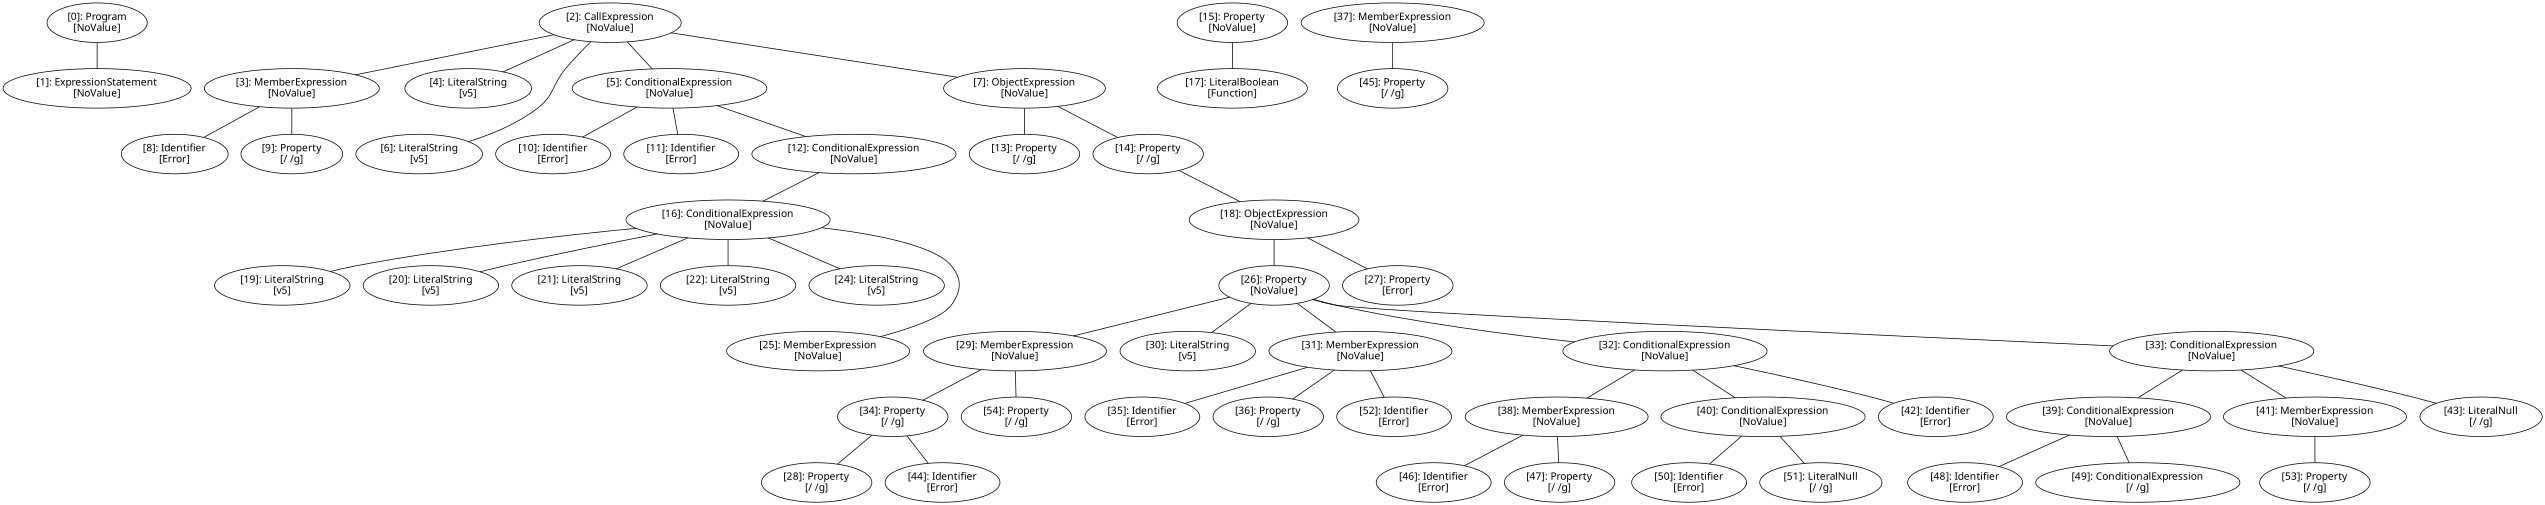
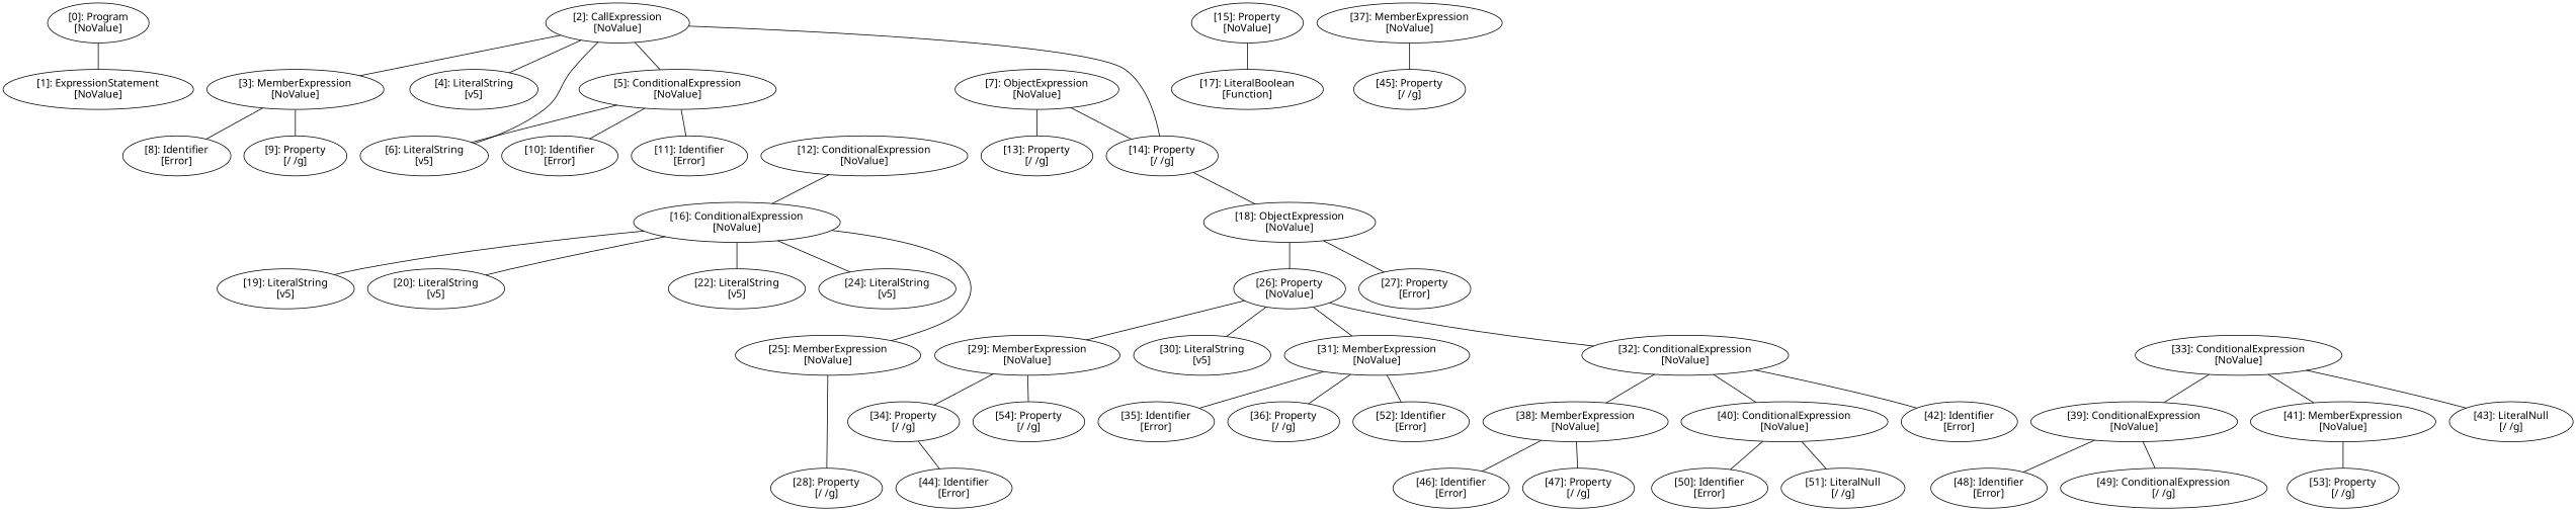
  graph {
    fontname="Noto Sans"
    node [fontname="Noto Sans"]
    edge [fontname="Noto Sans"]
    n1 [label="[0]: Program\n[NoValue]"]
    n2 [label="[1]: ExpressionStatement\n[NoValue]"]
    n3 [label="[2]: CallExpression\n[NoValue]"]
    n4 [label="[3]: MemberExpression\n[NoValue]"]
    n5 [label="[4]: LiteralString\n[v5]"]
    n6 [label="[5]: ConditionalExpression\n[NoValue]"]
    n7 [label="[6]: LiteralString\n[v5]"]
    n8 [label="[7]: ObjectExpression\n[NoValue]"]
    n9 [label="[8]: Identifier\n[Error]"]
    n10 [label="[9]: Property\n[/ /g]"]
    n11 [label="[10]: Identifier\n[Error]"]
    n12 [label="[11]: Identifier\n[Error]"]
    n13 [label="[12]: ConditionalExpression\n[NoValue]"]
    n14 [label="[13]: Property\n[/ /g]"]
    n15 [label="[14]: Property\n[/ /g]"]
    n16 [label="[16]: ConditionalExpression\n[NoValue]"]
    n17 [label="[18]: ObjectExpression\n[NoValue]"]
    n18 [label="[15]: Property\n[NoValue]"]
    n19 [label="[17]: LiteralBoolean\n[Function]"]
    n20 [label="[19]: LiteralString\n[v5]"]
    n21 [label="[20]: LiteralString\n[v5]"]
-   n22 [label="[21]: LiteralString\n[v5]"]
    n23 [label="[22]: LiteralString\n[v5]"]
    n24 [label="[24]: LiteralString\n[v5]"]
    n25 [label="[25]: MemberExpression\n[NoValue]"]
    n26 [label="[26]: Property\n[NoValue]"]
    n27 [label="[27]: Property\n[Error]"]
    n28 [label="[28]: Property\n[/ /g]"]
    n29 [label="[29]: MemberExpression\n[NoValue]"]
    n30 [label="[30]: LiteralString\n[v5]"]
    n31 [label="[31]: MemberExpression\n[NoValue]"]
    n32 [label="[32]: ConditionalExpression\n[NoValue]"]
    n33 [label="[33]: ConditionalExpression\n[NoValue]"]
    n34 [label="[34]: Property\n[/ /g]"]
    n35 [label="[54]: Property\n[/ /g]"]
    n36 [label="[35]: Identifier\n[Error]"]
    n37 [label="[36]: Property\n[/ /g]"]
    n38 [label="[52]: Identifier\n[Error]"]
    n39 [label="[38]: MemberExpression\n[NoValue]"]
    n40 [label="[40]: ConditionalExpression\n[NoValue]"]
    n41 [label="[42]: Identifier\n[Error]"]
    n42 [label="[39]: ConditionalExpression\n[NoValue]"]
    n43 [label="[41]: MemberExpression\n[NoValue]"]
    n44 [label="[43]: LiteralNull\n[/ /g]"]
    n45 [label="[44]: Identifier\n[Error]"]
    n46 [label="[37]: MemberExpression\n[NoValue]"]
    n47 [label="[45]: Property\n[/ /g]"]
    n48 [label="[46]: Identifier\n[Error]"]
    n49 [label="[47]: Property\n[/ /g]"]
    n50 [label="[50]: Identifier\n[Error]"]
    n51 [label="[51]: LiteralNull\n[/ /g]"]
    n52 [label="[48]: Identifier\n[Error]"]
    n53 [label="[49]: ConditionalExpression\n[/ /g]"]
    n54 [label="[53]: Property\n[/ /g]"]
    n1 -- n2
    n3 -- n4
    n3 -- n5
    n3 -- n6
    n3 -- n7
-   n3 -- n8
+   n3 -- n15
    n4 -- n9
    n4 -- n10
    n6 -- n11
    n6 -- n12
-   n6 -- n13
+   n6 -- n7
    n8 -- n14
    n8 -- n15
    n13 -- n16
    n15 -- n17
    n16 -- n20
    n16 -- n21
-   n16 -- n22
    n16 -- n23
    n16 -- n24
    n16 -- n25
    n17 -- n26
    n17 -- n27
    n18 -- n19
-   n34 -- n28
+   n25 -- n28
    n26 -- n29
    n26 -- n30
    n26 -- n31
    n26 -- n32
-   n26 -- n33
    n29 -- n34
    n29 -- n35
    n31 -- n36
    n31 -- n37
    n31 -- n38
    n32 -- n39
    n32 -- n40
    n32 -- n41
    n33 -- n42
    n33 -- n43
    n33 -- n44
    n34 -- n45
    n39 -- n48
    n39 -- n49
    n40 -- n50
    n40 -- n51
    n42 -- n52
    n42 -- n53
    n43 -- n54
    n46 -- n47
  }
